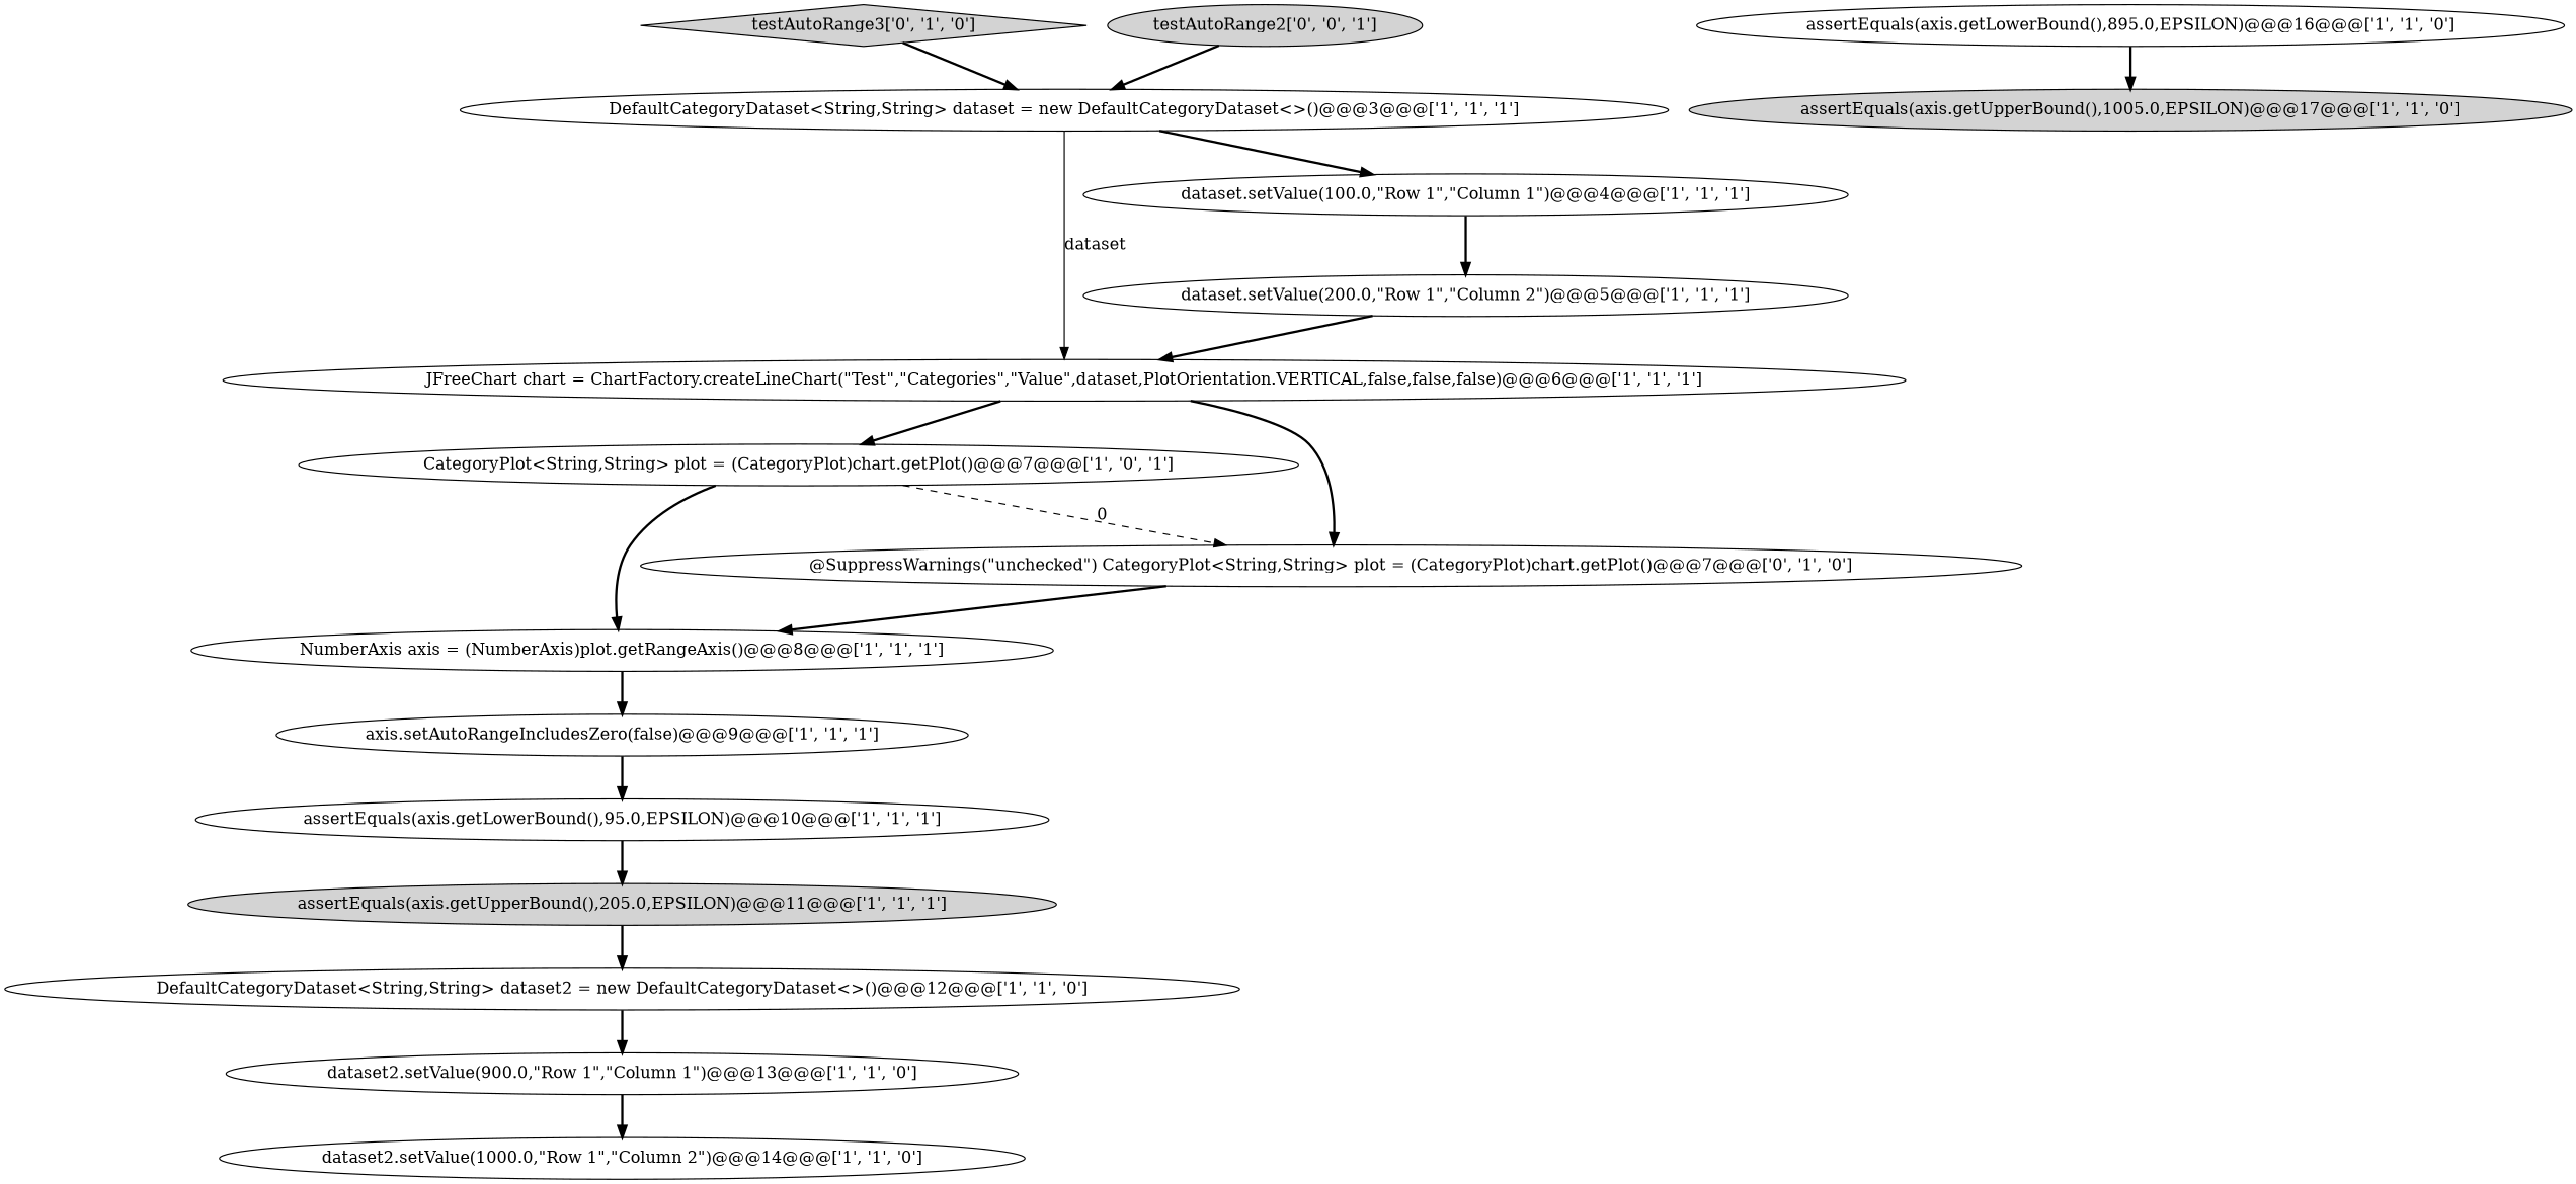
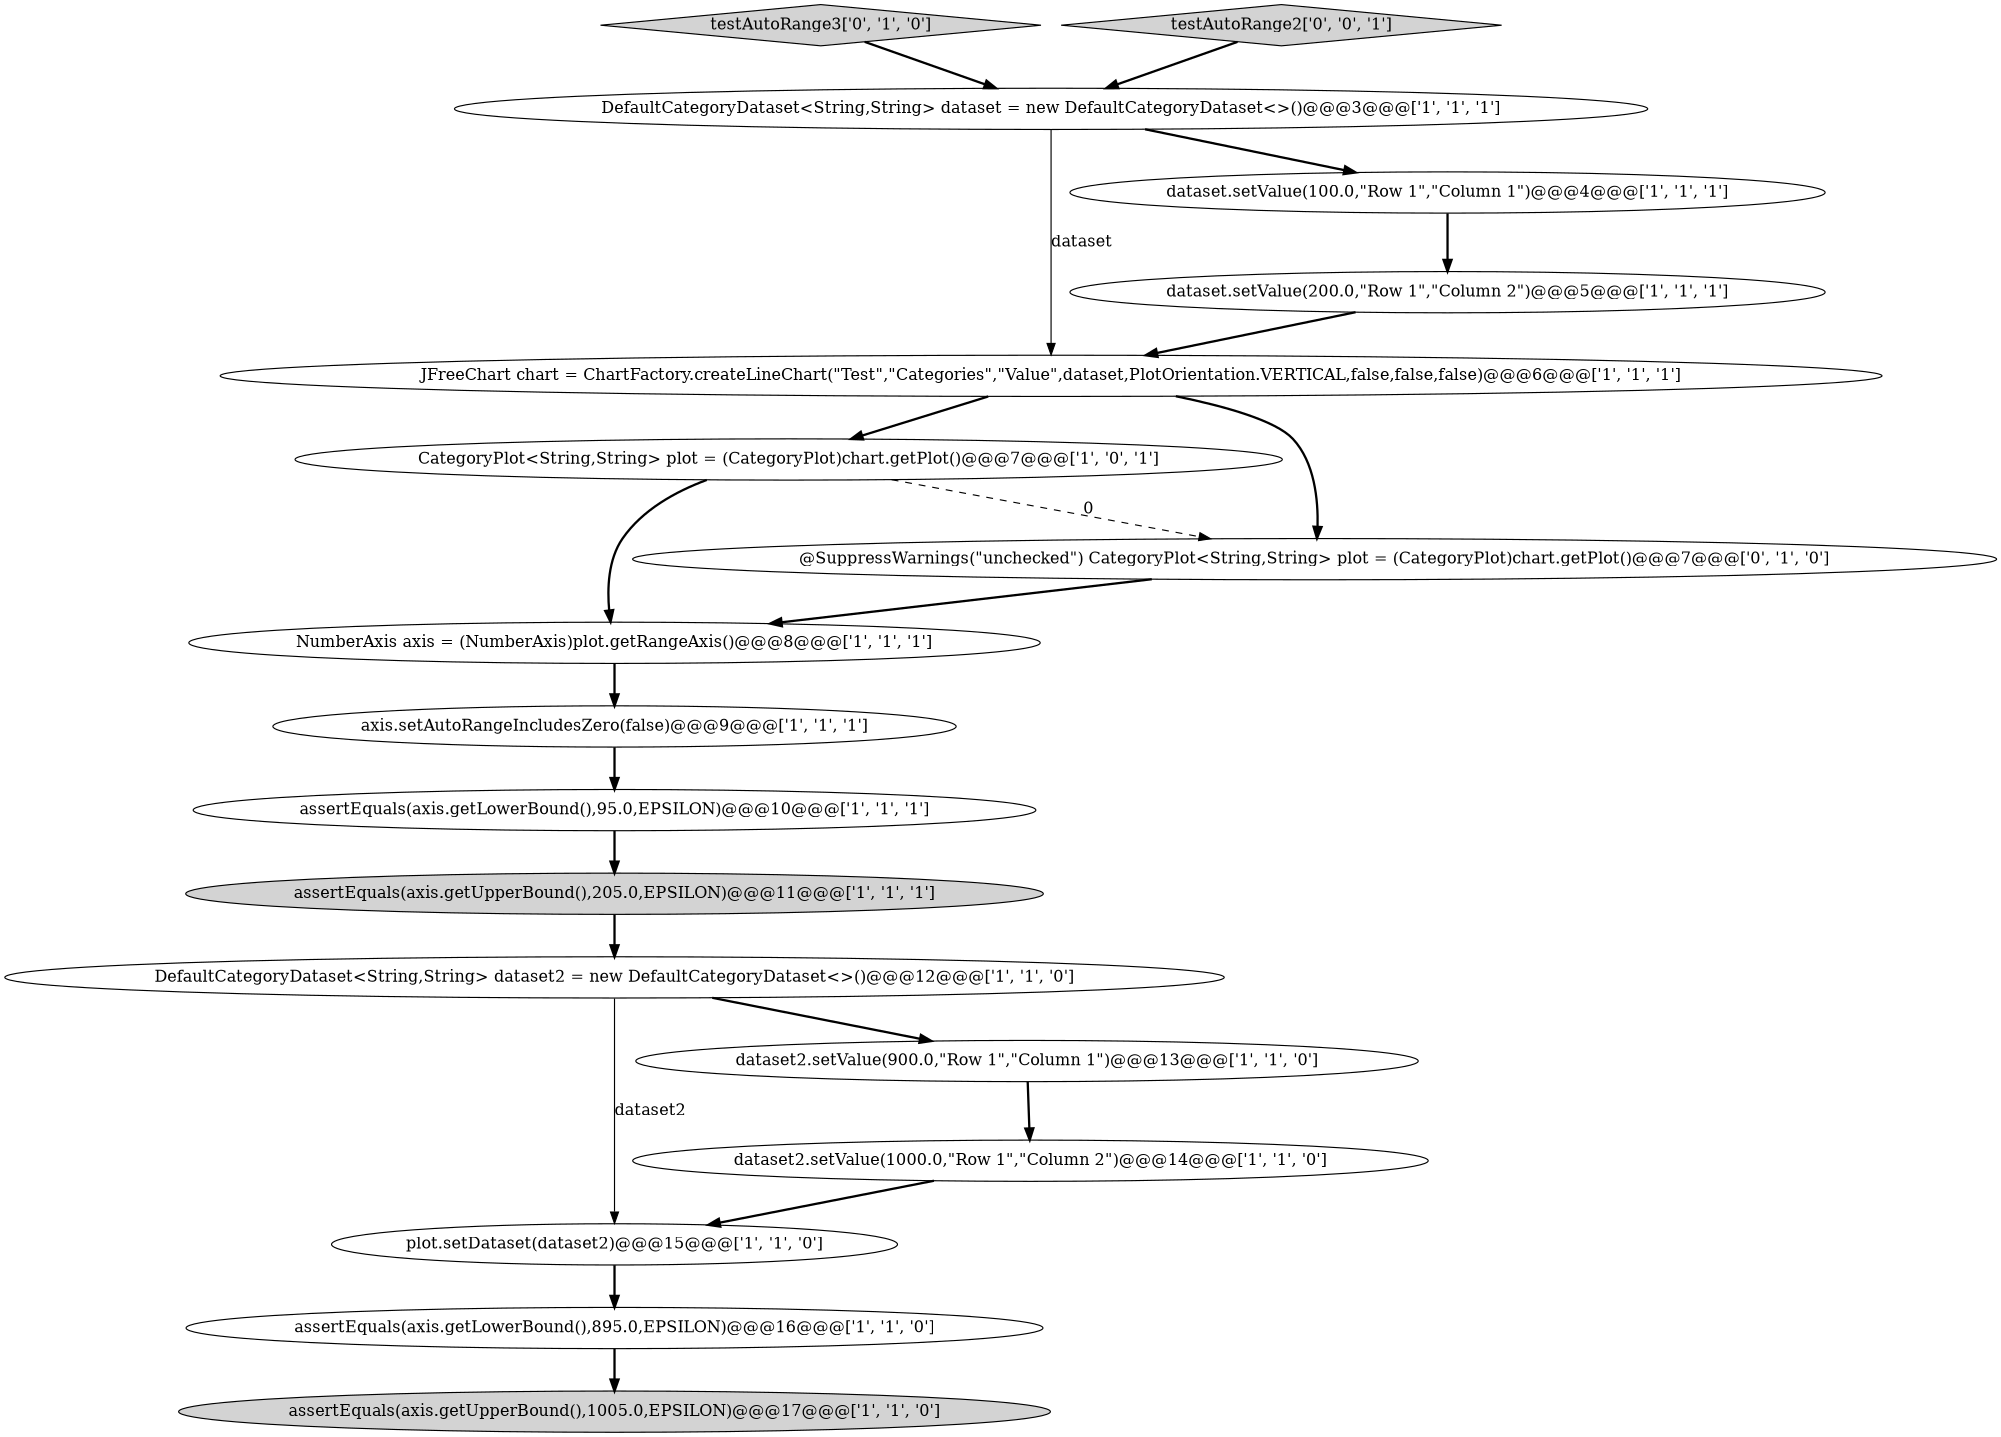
  digraph {
    node [fillcolor=white shape=ellipse style=filled]
    edge [style=bold]
    n1 [fillcolor=lightgray label="testAutoRange3['0', '1', '0']" shape=diamond]
    n2 [label="DefaultCategoryDataset<String,String> dataset = new DefaultCategoryDataset<>()@@@3@@@['1', '1', '1']"]
    n3 [label="JFreeChart chart = ChartFactory.createLineChart(\"Test\",\"Categories\",\"Value\",dataset,PlotOrientation.VERTICAL,false,false,false)@@@6@@@['1', '1', '1']"]
    n4 [label="dataset.setValue(100.0,\"Row 1\",\"Column 1\")@@@4@@@['1', '1', '1']"]
    n5 [label="NumberAxis axis = (NumberAxis)plot.getRangeAxis()@@@8@@@['1', '1', '1']"]
    n6 [label="axis.setAutoRangeIncludesZero(false)@@@9@@@['1', '1', '1']"]
    n7 [label="assertEquals(axis.getLowerBound(),95.0,EPSILON)@@@10@@@['1', '1', '1']"]
    n8 [fillcolor=lightgray label="assertEquals(axis.getUpperBound(),205.0,EPSILON)@@@11@@@['1', '1', '1']"]
    n9 [label="DefaultCategoryDataset<String,String> dataset2 = new DefaultCategoryDataset<>()@@@12@@@['1', '1', '0']"]
+   n10 [label="plot.setDataset(dataset2)@@@15@@@['1', '1', '0']"]
    n11 [label="dataset2.setValue(900.0,\"Row 1\",\"Column 1\")@@@13@@@['1', '1', '0']"]
    n12 [label="CategoryPlot<String,String> plot = (CategoryPlot)chart.getPlot()@@@7@@@['1', '0', '1']"]
    n13 [label="@SuppressWarnings(\"unchecked\") CategoryPlot<String,String> plot = (CategoryPlot)chart.getPlot()@@@7@@@['0', '1', '0']"]
    n14 [label="assertEquals(axis.getLowerBound(),895.0,EPSILON)@@@16@@@['1', '1', '0']"]
    n15 [fillcolor=lightgray label="assertEquals(axis.getUpperBound(),1005.0,EPSILON)@@@17@@@['1', '1', '0']"]
    n16 [label="dataset2.setValue(1000.0,\"Row 1\",\"Column 2\")@@@14@@@['1', '1', '0']"]
-   n17 [fillcolor=lightgray label="testAutoRange2['0', '0', '1']"]
+   n17 [fillcolor=lightgray label="testAutoRange2['0', '0', '1']" shape=diamond]
    n18 [label="dataset.setValue(200.0,\"Row 1\",\"Column 2\")@@@5@@@['1', '1', '1']"]
    n1 -> n2
    n2 -> n3 [label=dataset style=solid]
    n2 -> n4
    n3 -> n12
    n3 -> n13
    n4 -> n18
    n5 -> n6
    n6 -> n7
    n7 -> n8
    n8 -> n9
+   n9 -> n10 [label=dataset2 style=solid]
    n9 -> n11
+   n10 -> n14
    n11 -> n16
    n12 -> n5
    n12 -> n13 [label=0 style=dashed]
    n13 -> n5
    n14 -> n15
+   n16 -> n10
    n17 -> n2
    n18 -> n3
  }
